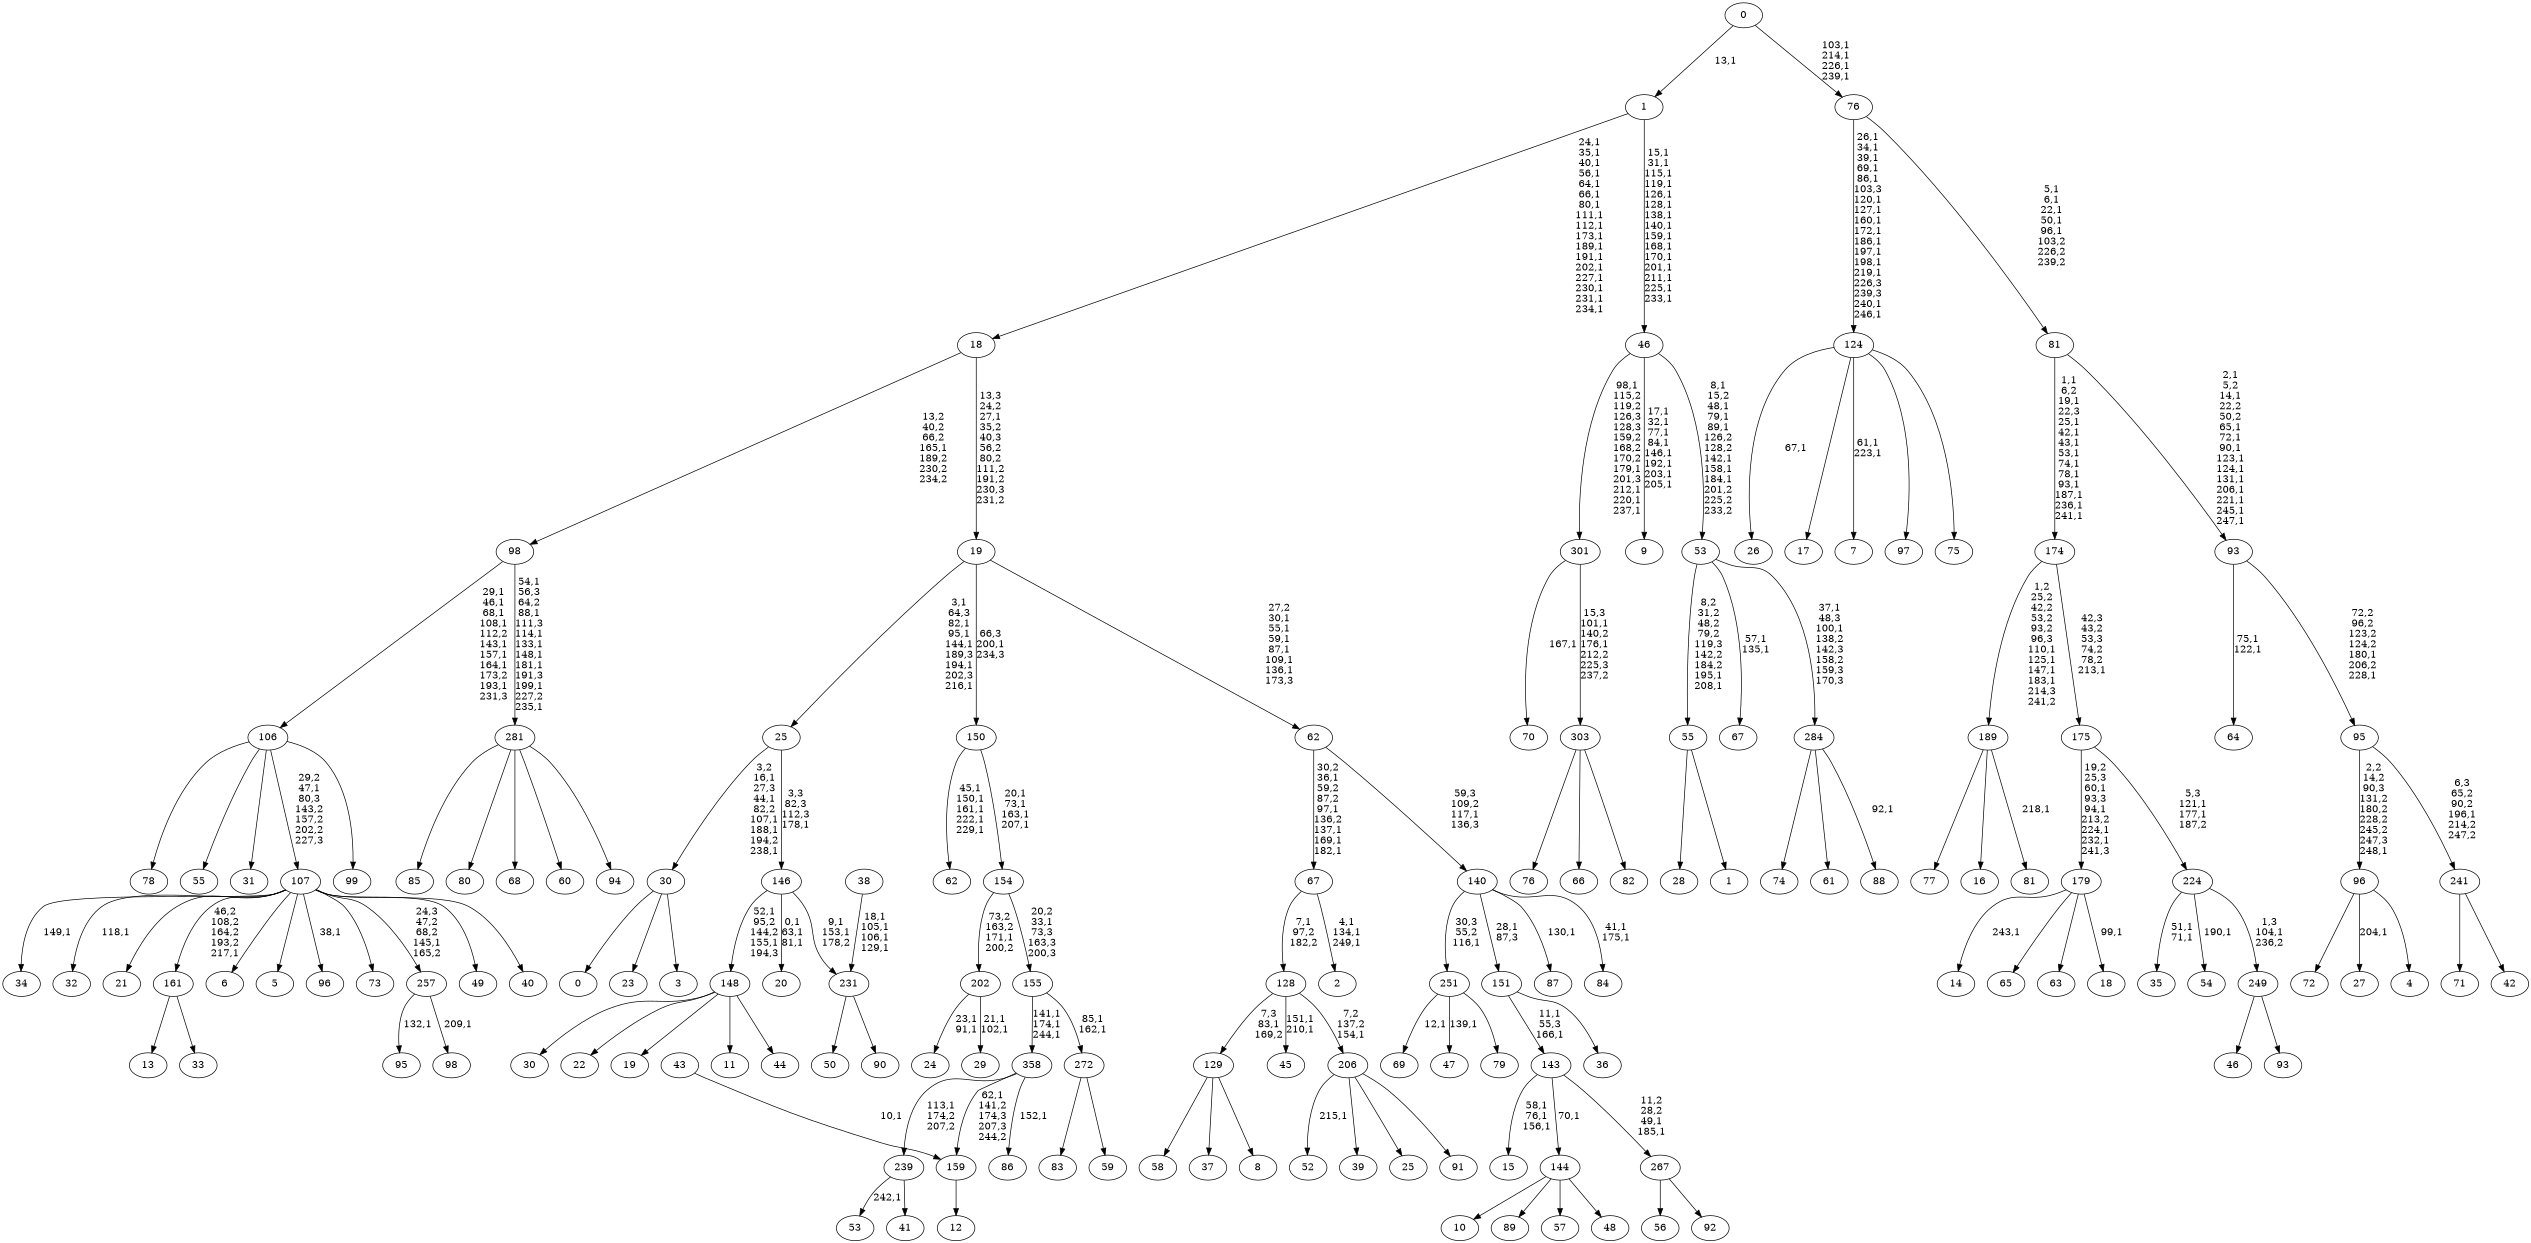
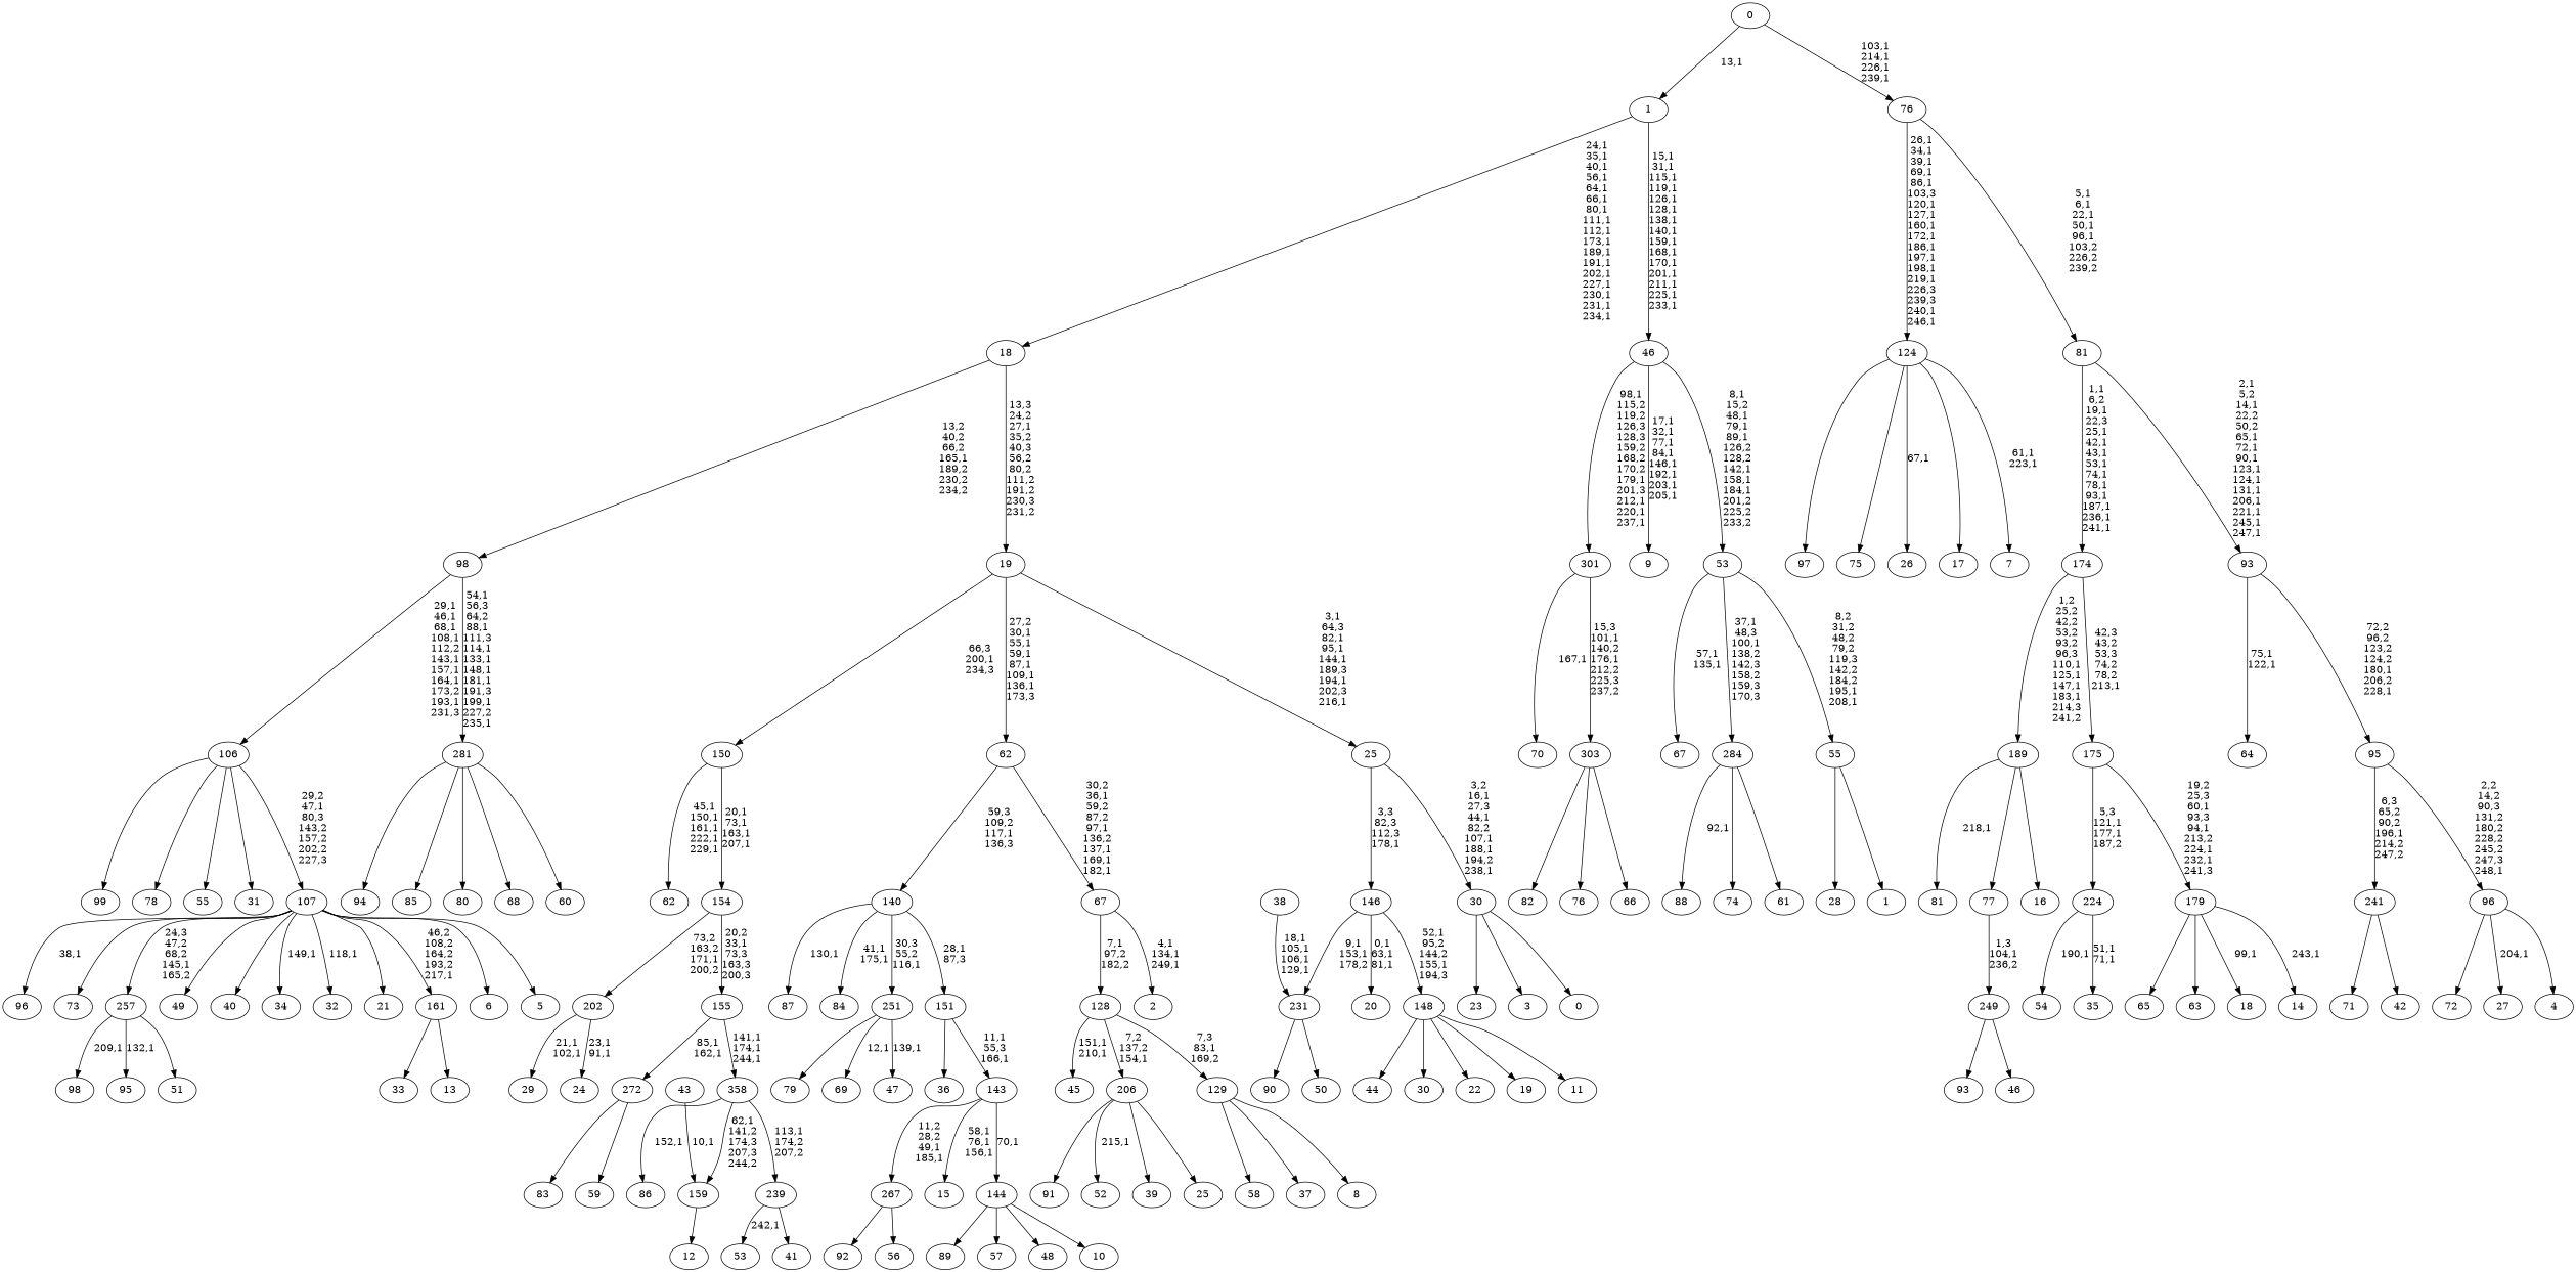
  digraph {
    n1 [label=99]
    n2 [label=98]
    n3 [label=97]
    n4 [label=96]
    n5 [label=95]
    n6 [label=94]
    n7 [label=93]
    n8 [label=92]
    n9 [label=91]
    n10 [label=90]
    n11 [label=89]
    n12 [label=88]
    n13 [label=87]
    n14 [label=86]
    n15 [label=85]
    n16 [label=84]
    n17 [label=83]
    n18 [label=82]
    n19 [label=81]
    n20 [label=80]
    n21 [label=79]
    n22 [label=78]
    n23 [label=77]
    n24 [label=76]
    n25 [label=75]
    n26 [label=74]
    n27 [label=73]
    n28 [label=72]
    n29 [label=71]
    n30 [label=70]
    n31 [label=69]
    n32 [label=68]
    n33 [label=67]
    n34 [label=66]
    303
    301
    n37 [label=65]
    n38 [label=64]
    n39 [label=63]
    n40 [label=62]
    n41 [label=61]
    284
    n43 [label=60]
    281
    n45 [label=59]
    272
    n47 [label=58]
    n48 [label=57]
    n49 [label=56]
    267
    n51 [label=55]
    n52 [label=54]
    n53 [label=53]
    n54 [label=52]
+   n55 [label=51]
    257
    n57 [label=50]
    n58 [label=49]
    n59 [label=48]
    n60 [label=47]
    251
    n62 [label=46]
    249
    n64 [label=45]
    n65 [label=44]
    n66 [label=43]
    159
    n68 [label=42]
    241
    n70 [label=41]
    239
    n72 [label=40]
    n73 [label=39]
    n74 [label=38]
    231
    n76 [label=37]
    n77 [label=36]
    n78 [label=35]
    224
    n80 [label=34]
    n81 [label=33]
    n82 [label=32]
    n83 [label=31]
    n84 [label=30]
    n85 [label=29]
    n86 [label=28]
    n87 [label=27]
    n88 [label=26]
    n89 [label=25]
    206
    n91 [label=24]
    202
    n93 [label=23]
    n94 [label=22]
    n95 [label=21]
    n96 [label=20]
    n97 [label=19]
    n98 [label=18]
    n99 [label=17]
    n100 [label=16]
    189
    n102 [label=15]
    n103 [label=14]
    179
    175
    174
    n107 [label=13]
    161
    n109 [label=12]
    n110 [label=358]
    155
    154
    150
    n114 [label=11]
    148
    146
    n117 [label=10]
    144
    143
    n120 [label=151]
    140
    n122 [label=9]
    n123 [label=8]
    129
    128
    n126 [label=7]
    124
    n128 [label=6]
    n129 [label=5]
    107
    106
    98
    n133 [label=4]
    96
    95
    93
    81
    76
    n139 [label=3]
    n140 [label=2]
    67
    62
    n143 [label=1]
    55
    53
    46
    n147 [label=0]
    30
    25
    19
    18
    1
    0
    303 -> n18
    303 -> n24
    303 -> n34
    301 -> n30 [label="167,1"]
    301 -> 303 [label="15,3\n101,1\n140,2\n176,1\n212,2\n225,3\n237,2"]
    284 -> n12 [label="92,1"]
    284 -> n26
    284 -> n41
    281 -> n6
    281 -> n15
    281 -> n20
    281 -> n32
    281 -> n43
    272 -> n17
    272 -> n45
    267 -> n8
    267 -> n49
    257 -> n2 [label="209,1"]
    257 -> n5 [label="132,1"]
+   257 -> n55
    251 -> n21
    251 -> n31 [label="12,1"]
    251 -> n60 [label="139,1"]
    249 -> n7
    249 -> n62
    n66 -> 159 [label="10,1"]
    159 -> n109
    241 -> n29
    241 -> n68
    239 -> n53 [label="242,1"]
    239 -> n70
    n74 -> 231 [label="18,1\n105,1\n106,1\n129,1"]
    231 -> n10
    231 -> n57
    224 -> n52 [label="190,1"]
-   224 -> 249 [label="1,3\n104,1\n236,2"]
+   n23 -> 249 [label="1,3\n104,1\n236,2"]
    224 -> n78 [label="51,1\n71,1"]
    206 -> n9
    206 -> n54 [label="215,1"]
    206 -> n73
    206 -> n89
    202 -> n85 [label="21,1\n102,1"]
    202 -> n91 [label="23,1\n91,1"]
    189 -> n19 [label="218,1"]
    189 -> n23
    189 -> n100
    179 -> n37
    179 -> n39
    179 -> n98 [label="99,1"]
    179 -> n103 [label="243,1"]
    175 -> 224 [label="5,3\n121,1\n177,1\n187,2"]
    175 -> 179 [label="19,2\n25,3\n60,1\n93,3\n94,1\n213,2\n224,1\n232,1\n241,3"]
    174 -> 189 [label="1,2\n25,2\n42,2\n53,2\n93,2\n96,3\n110,1\n125,1\n147,1\n183,1\n214,3\n241,2"]
    174 -> 175 [label="42,3\n43,2\n53,3\n74,2\n78,2\n213,1"]
    161 -> n81
    161 -> n107
    n110 -> n14 [label="152,1"]
    n110 -> 159 [label="62,1\n141,2\n174,3\n207,3\n244,2"]
    n110 -> 239 [label="113,1\n174,2\n207,2"]
    155 -> 272 [label="85,1\n162,1"]
    155 -> n110 [label="141,1\n174,1\n244,1"]
    154 -> 202 [label="73,2\n163,2\n171,1\n200,2"]
    154 -> 155 [label="20,2\n33,1\n73,3\n163,3\n200,3"]
    150 -> n40 [label="45,1\n150,1\n161,1\n222,1\n229,1"]
    150 -> 154 [label="20,1\n73,1\n163,1\n207,1"]
    148 -> n65
    148 -> n84
    148 -> n94
    148 -> n97
    148 -> n114
    146 -> 231 [label="9,1\n153,1\n178,2"]
    146 -> n96 [label="0,1\n63,1\n81,1"]
    146 -> 148 [label="52,1\n95,2\n144,2\n155,1\n194,3"]
    144 -> n11
    144 -> n48
    144 -> n59
    144 -> n117
    143 -> 267 [label="11,2\n28,2\n49,1\n185,1"]
    143 -> n102 [label="58,1\n76,1\n156,1"]
    143 -> 144 [label="70,1"]
    n120 -> n77
    n120 -> 143 [label="11,1\n55,3\n166,1"]
    140 -> n13 [label="130,1"]
    140 -> n16 [label="41,1\n175,1"]
    140 -> 251 [label="30,3\n55,2\n116,1"]
    140 -> n120 [label="28,1\n87,3"]
    129 -> n47
    129 -> n76
    129 -> n123
    128 -> n64 [label="151,1\n210,1"]
    128 -> 206 [label="7,2\n137,2\n154,1"]
    128 -> 129 [label="7,3\n83,1\n169,2"]
    124 -> n3
    124 -> n25
    124 -> n88 [label="67,1"]
    124 -> n99
    124 -> n126 [label="61,1\n223,1"]
    107 -> n4 [label="38,1"]
    107 -> n27
    107 -> 257 [label="24,3\n47,2\n68,2\n145,1\n165,2"]
    107 -> n58
    107 -> n72
    107 -> n80 [label="149,1"]
    107 -> n82 [label="118,1"]
    107 -> n95
    107 -> 161 [label="46,2\n108,2\n164,2\n193,2\n217,1"]
    107 -> n128
    107 -> n129
    106 -> n1
    106 -> n22
    106 -> n51
    106 -> n83
    106 -> 107 [label="29,2\n47,1\n80,3\n143,2\n157,2\n202,2\n227,3"]
    98 -> 281 [label="54,1\n56,3\n64,2\n88,1\n111,3\n114,1\n133,1\n148,1\n181,1\n191,3\n199,1\n227,2\n235,1"]
    98 -> 106 [label="29,1\n46,1\n68,1\n108,1\n112,2\n143,1\n157,1\n164,1\n173,2\n193,1\n231,3"]
    96 -> n28
    96 -> n87 [label="204,1"]
    96 -> n133
    95 -> 241 [label="6,3\n65,2\n90,2\n196,1\n214,2\n247,2"]
    95 -> 96 [label="2,2\n14,2\n90,3\n131,2\n180,2\n228,2\n245,2\n247,3\n248,1"]
    93 -> n38 [label="75,1\n122,1"]
    93 -> 95 [label="72,2\n96,2\n123,2\n124,2\n180,1\n206,2\n228,1"]
    81 -> 174 [label="1,1\n6,2\n19,1\n22,3\n25,1\n42,1\n43,1\n53,1\n74,1\n78,1\n93,1\n187,1\n236,1\n241,1"]
    81 -> 93 [label="2,1\n5,2\n14,1\n22,2\n50,2\n65,1\n72,1\n90,1\n123,1\n124,1\n131,1\n206,1\n221,1\n245,1\n247,1"]
    76 -> 124 [label="26,1\n34,1\n39,1\n69,1\n86,1\n103,3\n120,1\n127,1\n160,1\n172,1\n186,1\n197,1\n198,1\n219,1\n226,3\n239,3\n240,1\n246,1"]
    76 -> 81 [label="5,1\n6,1\n22,1\n50,1\n96,1\n103,2\n226,2\n239,2"]
    67 -> 128 [label="7,1\n97,2\n182,2"]
    67 -> n140 [label="4,1\n134,1\n249,1"]
    62 -> 140 [label="59,3\n109,2\n117,1\n136,3"]
    62 -> 67 [label="30,2\n36,1\n59,2\n87,2\n97,1\n136,2\n137,1\n169,1\n182,1"]
    55 -> n86
    55 -> n143
    53 -> n33 [label="57,1\n135,1"]
    53 -> 284 [label="37,1\n48,3\n100,1\n138,2\n142,3\n158,2\n159,3\n170,3"]
    53 -> 55 [label="8,2\n31,2\n48,2\n79,2\n119,3\n142,2\n184,2\n195,1\n208,1"]
    46 -> 301 [label="98,1\n115,2\n119,2\n126,3\n128,3\n159,2\n168,2\n170,2\n179,1\n201,3\n212,1\n220,1\n237,1"]
    46 -> n122 [label="17,1\n32,1\n77,1\n84,1\n146,1\n192,1\n203,1\n205,1"]
    46 -> 53 [label="8,1\n15,2\n48,1\n79,1\n89,1\n126,2\n128,2\n142,1\n158,1\n184,1\n201,2\n225,2\n233,2"]
    30 -> n93
    30 -> n139
    30 -> n147
    25 -> 146 [label="3,3\n82,3\n112,3\n178,1"]
    25 -> 30 [label="3,2\n16,1\n27,3\n44,1\n82,2\n107,1\n188,1\n194,2\n238,1"]
    19 -> 150 [label="66,3\n200,1\n234,3"]
    19 -> 62 [label="27,2\n30,1\n55,1\n59,1\n87,1\n109,1\n136,1\n173,3"]
    19 -> 25 [label="3,1\n64,3\n82,1\n95,1\n144,1\n189,3\n194,1\n202,3\n216,1"]
    18 -> 98 [label="13,2\n40,2\n66,2\n165,1\n189,2\n230,2\n234,2"]
    18 -> 19 [label="13,3\n24,2\n27,1\n35,2\n40,3\n56,2\n80,2\n111,2\n191,2\n230,3\n231,2"]
    1 -> 46 [label="15,1\n31,1\n115,1\n119,1\n126,1\n128,1\n138,1\n140,1\n159,1\n168,1\n170,1\n201,1\n211,1\n225,1\n233,1"]
    1 -> 18 [label="24,1\n35,1\n40,1\n56,1\n64,1\n66,1\n80,1\n111,1\n112,1\n173,1\n189,1\n191,1\n202,1\n227,1\n230,1\n231,1\n234,1"]
    0 -> 76 [label="103,1\n214,1\n226,1\n239,1"]
    0 -> 1 [label="13,1"]
  }
